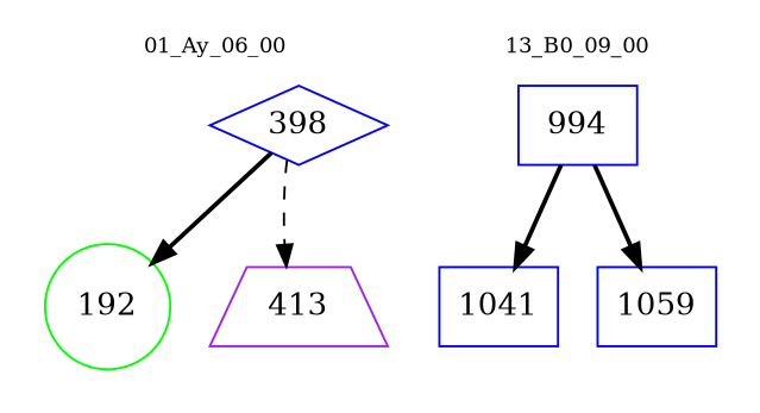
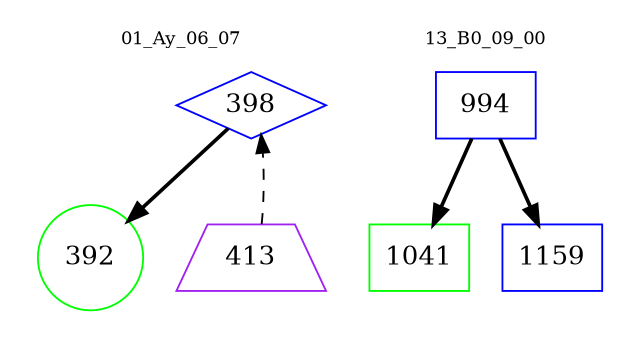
  digraph {
    node [color=blue shape=box]
    edge [color=black style=bold]
    n1 [label=398 shape=diamond]
-   n2 [color=green label=192 shape=circle]
+   n2 [color=green label=392 shape=circle]
    n3 [color=purple label=413 shape=trapezium]
    n4 [label=994]
-   n5 [label=1041]
-   n6 [label=1059]
+   n5 [color=green label=1041]
+   n6 [label=1159]
    subgraph cluster_1 {
      color=white
      fontsize=10
-     label="01_Ay_06_00"
+     label="01_Ay_06_07"
      n1
      n2
      n3
    }
    subgraph cluster_2 {
      color=white
      fontsize=10
      label="13_B0_09_00"
      n4
      n5
      n6
    }
    n1 -> n2
-   n1 -> n3 [style=dashed]
+   n3 -> n1 [style=dashed]
    n4 -> n5
    n4 -> n6
  }
